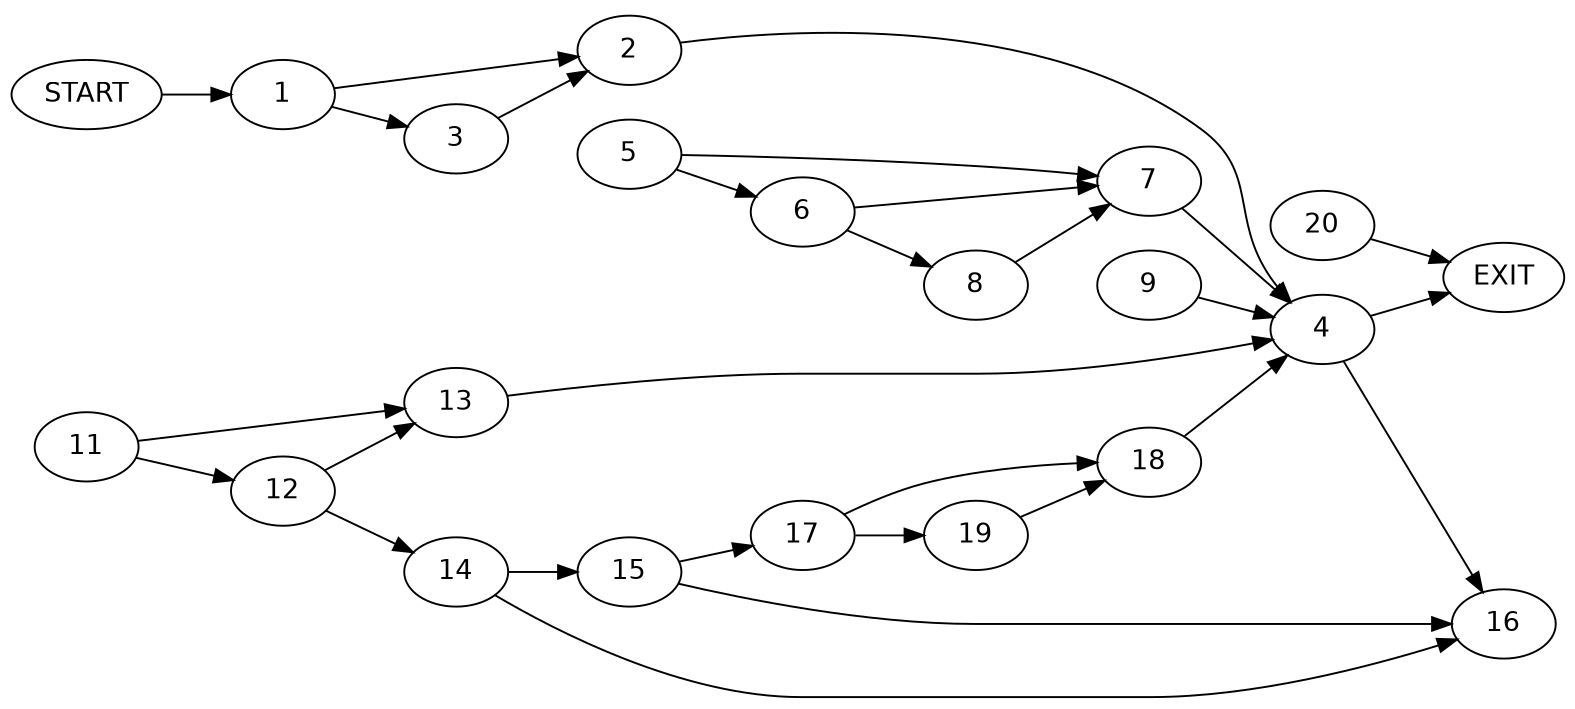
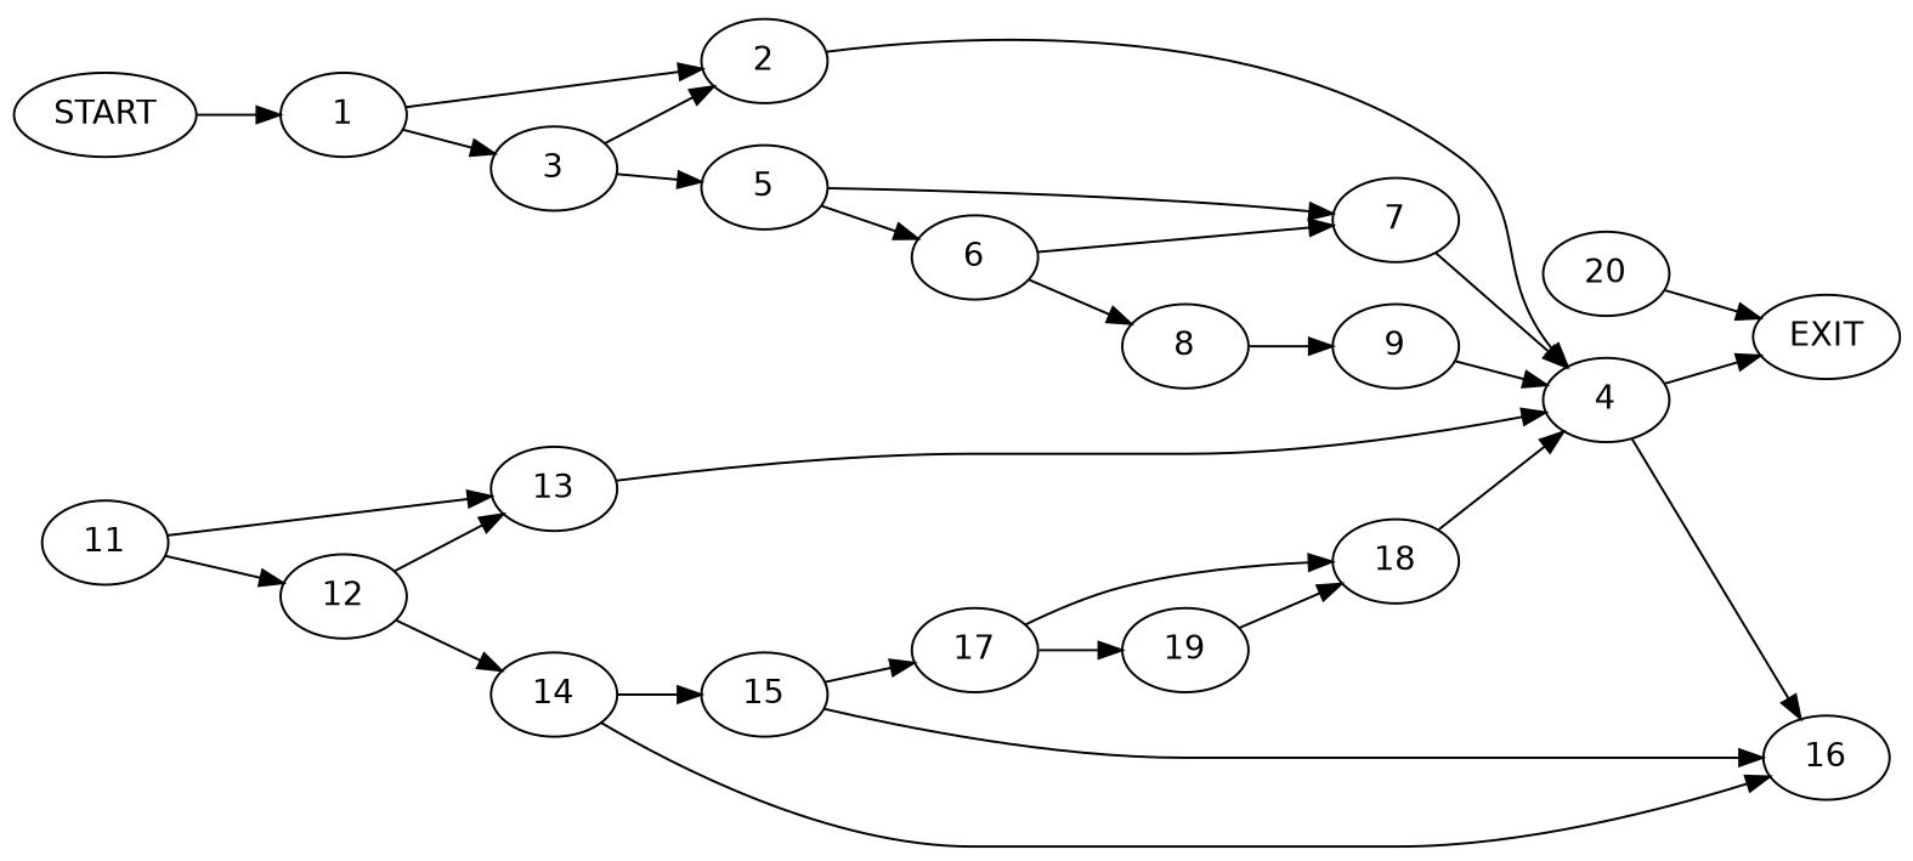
  digraph {
    fontname="DejaVu Sans"
    rankdir=LR
    node [fontname="DejaVu Sans"]
    edge [fontname="DejaVu Sans"]
    n1 [label=START]
    1
    2
    3
    n5 [label=EXIT]
    4
    5
    16
    6
    7
    8
    9
    11
    12
    13
    14
    15
    17
    18
    19
    20
    n1 -> 1
    1 -> 2
    1 -> 3
    2 -> 4
    3 -> 2
+   3 -> 5
    4 -> n5
    4 -> 16
    5 -> 6
    5 -> 7
    6 -> 7
    6 -> 8
    7 -> 4
-   8 -> 7
+   8 -> 9
    9 -> 4
    11 -> 12
    11 -> 13
    12 -> 13
    12 -> 14
    13 -> 4
    14 -> 16
    14 -> 15
    15 -> 16
    15 -> 17
    17 -> 18
    17 -> 19
    18 -> 4
    19 -> 18
    20 -> n5
  }
